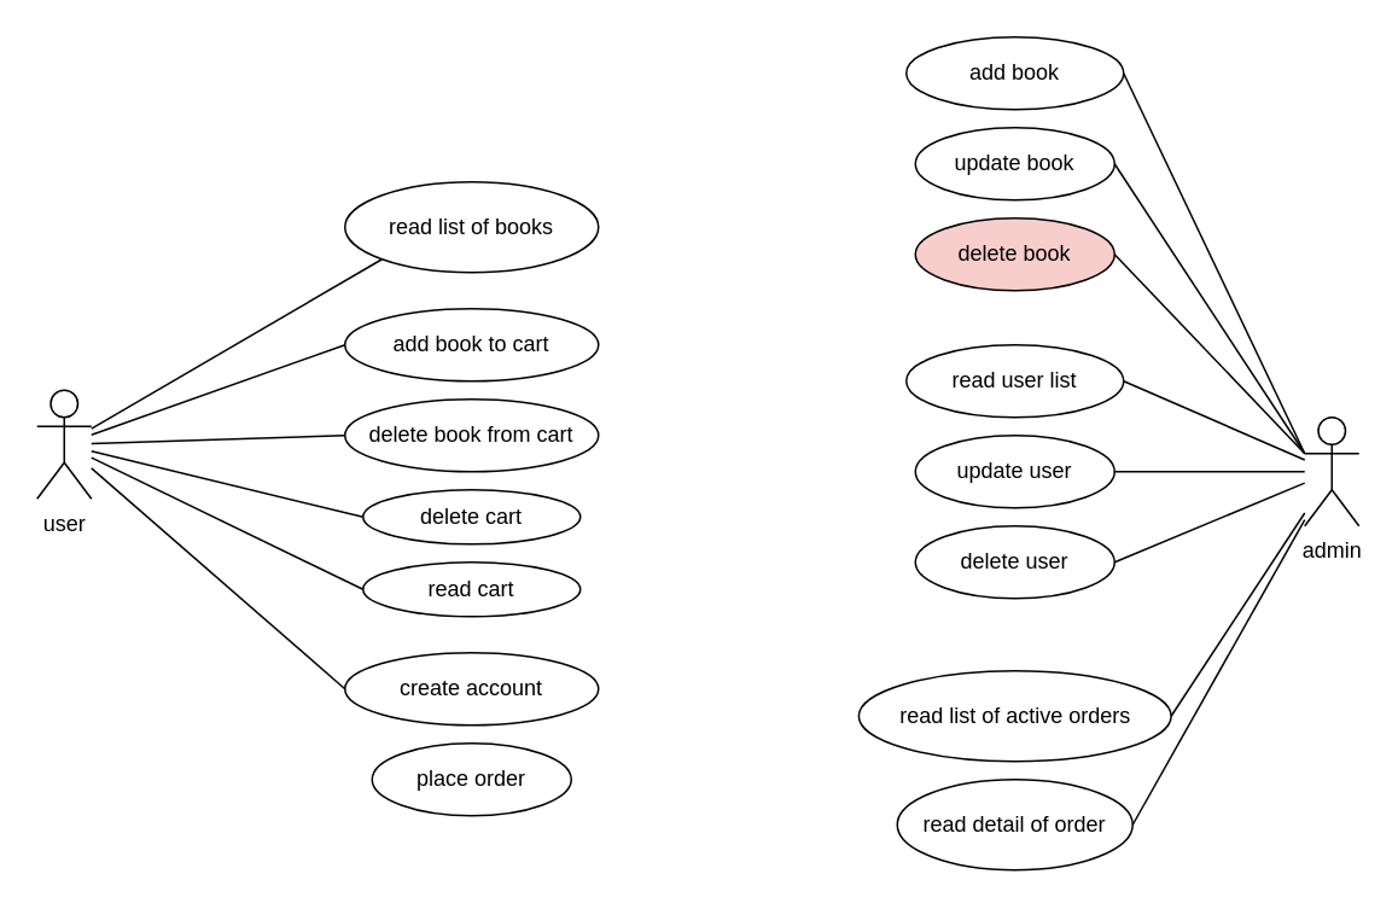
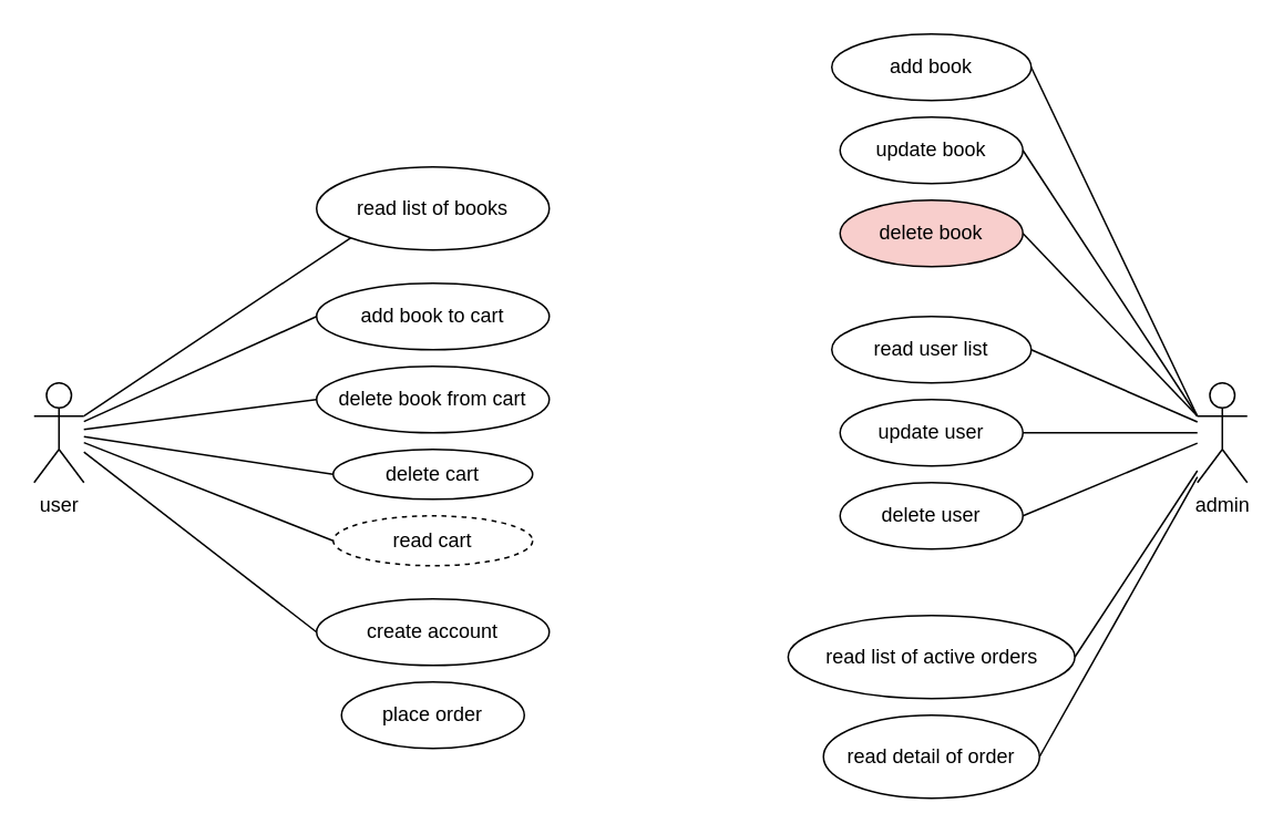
  <mxCell id="0" />
  <mxCell id="1" parent="0" />
- <mxCell id="2" value="user" style="shape=umlActor;verticalLabelPosition=bottom;verticalAlign=top;html=1;outlineConnect=0;" parent="1" vertex="1"><mxGeometry x="20" y="215" width="30" height="60" as="geometry" /></mxCell>
+ <mxCell id="2" value="user" style="shape=umlActor;verticalLabelPosition=bottom;verticalAlign=top;html=1;outlineConnect=0;" parent="1" vertex="1"><mxGeometry x="20" y="230" width="30" height="60" as="geometry" /></mxCell>
  <mxCell id="3" value="read list of books" style="ellipse;whiteSpace=wrap;html=1;" parent="1" vertex="1"><mxGeometry x="190" y="100" width="140" height="50" as="geometry" /></mxCell>
  <mxCell id="4" value="add book to cart" style="ellipse;whiteSpace=wrap;html=1;" parent="1" vertex="1"><mxGeometry x="190" y="170" width="140" height="40" as="geometry" /></mxCell>
  <mxCell id="5" value="delete book from cart" style="ellipse;whiteSpace=wrap;html=1;" parent="1" vertex="1"><mxGeometry x="190" y="220" width="140" height="40" as="geometry" /></mxCell>
- <mxCell id="6" value="read cart" style="ellipse;whiteSpace=wrap;html=1;" parent="1" vertex="1"><mxGeometry x="200" y="310" width="120" height="30" as="geometry" /></mxCell>
+ <mxCell id="6" value="read cart" style="ellipse;whiteSpace=wrap;html=1;dashed=1;" parent="1" vertex="1"><mxGeometry x="200" y="310" width="120" height="30" as="geometry" /></mxCell>
  <mxCell id="7" value="create account" style="ellipse;whiteSpace=wrap;html=1;" parent="1" vertex="1"><mxGeometry x="190" y="360" width="140" height="40" as="geometry" /></mxCell>
  <mxCell id="8" value="place order" style="ellipse;whiteSpace=wrap;html=1;" parent="1" vertex="1"><mxGeometry x="205" y="410" width="110" height="40" as="geometry" /></mxCell>
  <mxCell id="9" value="admin" style="shape=umlActor;verticalLabelPosition=bottom;verticalAlign=top;html=1;" parent="1" vertex="1"><mxGeometry x="720" y="230" width="30" height="60" as="geometry" /></mxCell>
  <mxCell id="10" value="add book" style="ellipse;whiteSpace=wrap;html=1;" parent="1" vertex="1"><mxGeometry x="500" y="20" width="120" height="40" as="geometry" /></mxCell>
  <mxCell id="11" value="update book" style="ellipse;whiteSpace=wrap;html=1;" parent="1" vertex="1"><mxGeometry x="505" y="70" width="110" height="40" as="geometry" /></mxCell>
  <mxCell id="12" value="delete book" style="ellipse;whiteSpace=wrap;html=1;fillColor=#f8cecc;" parent="1" vertex="1"><mxGeometry x="505" y="120" width="110" height="40" as="geometry" /></mxCell>
  <mxCell id="13" value="read user list" style="ellipse;whiteSpace=wrap;html=1;" parent="1" vertex="1"><mxGeometry x="500" y="190" width="120" height="40" as="geometry" /></mxCell>
  <mxCell id="14" value="update user" style="ellipse;whiteSpace=wrap;html=1;" parent="1" vertex="1"><mxGeometry x="505" y="240" width="110" height="40" as="geometry" /></mxCell>
  <mxCell id="15" value="delete user" style="ellipse;whiteSpace=wrap;html=1;" parent="1" vertex="1"><mxGeometry x="505" y="290" width="110" height="40" as="geometry" /></mxCell>
  <mxCell id="16" value="read list of active orders" style="ellipse;whiteSpace=wrap;html=1;" parent="1" vertex="1"><mxGeometry x="473.75" y="370" width="172.5" height="50" as="geometry" /></mxCell>
  <mxCell id="17" value="read detail of order" style="ellipse;whiteSpace=wrap;html=1;" parent="1" vertex="1"><mxGeometry x="495" y="430" width="130" height="50" as="geometry" /></mxCell>
  <mxCell id="18" value="" style="endArrow=none;html=1;rounded=0;entryX=0;entryY=1;entryDx=0;entryDy=0;" parent="1" source="2" target="3" edge="1"><mxGeometry width="50" height="50" relative="1" as="geometry"><mxPoint x="30" y="250" as="sourcePoint" /><mxPoint x="80" y="200" as="targetPoint" /></mxGeometry></mxCell>
  <mxCell id="19" value="" style="endArrow=none;html=1;rounded=0;entryX=0;entryY=0.5;entryDx=0;entryDy=0;" parent="1" source="2" target="4" edge="1"><mxGeometry width="50" height="50" relative="1" as="geometry"><mxPoint x="360" y="240" as="sourcePoint" /><mxPoint x="410" y="190" as="targetPoint" /></mxGeometry></mxCell>
  <mxCell id="20" value="" style="endArrow=none;html=1;rounded=0;entryX=0;entryY=0.5;entryDx=0;entryDy=0;" parent="1" source="2" target="5" edge="1"><mxGeometry width="50" height="50" relative="1" as="geometry"><mxPoint x="360" y="240" as="sourcePoint" /><mxPoint x="410" y="190" as="targetPoint" /></mxGeometry></mxCell>
  <mxCell id="21" value="" style="endArrow=none;html=1;rounded=0;exitX=0;exitY=0.5;exitDx=0;exitDy=0;" parent="1" source="6" target="2" edge="1"><mxGeometry width="50" height="50" relative="1" as="geometry"><mxPoint x="360" y="240" as="sourcePoint" /><mxPoint x="410" y="190" as="targetPoint" /></mxGeometry></mxCell>
  <mxCell id="22" value="" style="endArrow=none;html=1;rounded=0;entryX=0;entryY=0.5;entryDx=0;entryDy=0;" parent="1" source="2" target="7" edge="1"><mxGeometry width="50" height="50" relative="1" as="geometry"><mxPoint x="360" y="240" as="sourcePoint" /><mxPoint x="410" y="190" as="targetPoint" /></mxGeometry></mxCell>
  <mxCell id="23" value="" style="endArrow=none;html=1;rounded=0;entryX=1;entryY=0.5;entryDx=0;entryDy=0;exitX=0;exitY=0.333;exitDx=0;exitDy=0;exitPerimeter=0;" parent="1" source="9" target="10" edge="1"><mxGeometry width="50" height="50" relative="1" as="geometry"><mxPoint x="360" y="240" as="sourcePoint" /><mxPoint x="410" y="190" as="targetPoint" /></mxGeometry></mxCell>
  <mxCell id="24" value="" style="endArrow=none;html=1;rounded=0;entryX=1;entryY=0.5;entryDx=0;entryDy=0;" parent="1" target="11" edge="1"><mxGeometry width="50" height="50" relative="1" as="geometry"><mxPoint x="720" y="250" as="sourcePoint" /><mxPoint x="410" y="190" as="targetPoint" /></mxGeometry></mxCell>
  <mxCell id="25" value="" style="endArrow=none;html=1;rounded=0;entryX=1;entryY=0.5;entryDx=0;entryDy=0;exitX=0;exitY=0.333;exitDx=0;exitDy=0;exitPerimeter=0;" parent="1" source="9" target="12" edge="1"><mxGeometry width="50" height="50" relative="1" as="geometry"><mxPoint x="360" y="240" as="sourcePoint" /><mxPoint x="410" y="190" as="targetPoint" /></mxGeometry></mxCell>
  <mxCell id="26" value="" style="endArrow=none;html=1;rounded=0;entryX=1;entryY=0.5;entryDx=0;entryDy=0;" parent="1" source="9" target="13" edge="1"><mxGeometry width="50" height="50" relative="1" as="geometry"><mxPoint x="360" y="240" as="sourcePoint" /><mxPoint x="410" y="190" as="targetPoint" /></mxGeometry></mxCell>
  <mxCell id="27" value="" style="endArrow=none;html=1;rounded=0;" parent="1" source="9" target="14" edge="1"><mxGeometry width="50" height="50" relative="1" as="geometry"><mxPoint x="360" y="240" as="sourcePoint" /><mxPoint x="410" y="190" as="targetPoint" /></mxGeometry></mxCell>
  <mxCell id="28" value="" style="endArrow=none;html=1;rounded=0;entryX=1;entryY=0.5;entryDx=0;entryDy=0;" parent="1" source="9" target="15" edge="1"><mxGeometry width="50" height="50" relative="1" as="geometry"><mxPoint x="360" y="240" as="sourcePoint" /><mxPoint x="410" y="190" as="targetPoint" /></mxGeometry></mxCell>
  <mxCell id="29" value="" style="endArrow=none;html=1;rounded=0;entryX=1;entryY=0.5;entryDx=0;entryDy=0;" parent="1" source="9" target="16" edge="1"><mxGeometry width="50" height="50" relative="1" as="geometry"><mxPoint x="360" y="240" as="sourcePoint" /><mxPoint x="410" y="190" as="targetPoint" /></mxGeometry></mxCell>
  <mxCell id="30" value="" style="endArrow=none;html=1;rounded=0;entryX=1;entryY=0.5;entryDx=0;entryDy=0;" parent="1" source="9" target="17" edge="1"><mxGeometry width="50" height="50" relative="1" as="geometry"><mxPoint x="360" y="240" as="sourcePoint" /><mxPoint x="410" y="190" as="targetPoint" /></mxGeometry></mxCell>
  <mxCell id="31" value="delete cart" style="ellipse;whiteSpace=wrap;html=1;" parent="1" vertex="1"><mxGeometry x="200" y="270" width="120" height="30" as="geometry" /></mxCell>
  <mxCell id="32" value="" style="endArrow=none;html=1;rounded=0;entryX=0;entryY=0.5;entryDx=0;entryDy=0;" parent="1" source="2" target="31" edge="1"><mxGeometry width="50" height="50" relative="1" as="geometry"><mxPoint x="70" y="380" as="sourcePoint" /><mxPoint x="410" y="290" as="targetPoint" /></mxGeometry></mxCell>
